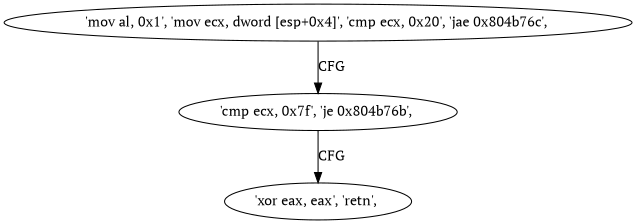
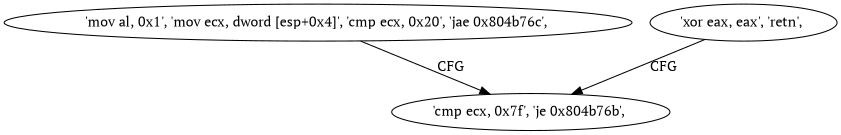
  digraph {
    fontname="PT Serif"
    node [fontname="PT Serif"]
    edge [fontname="PT Serif"]
    n1 [label="'mov al, 0x1', 'mov ecx, dword [esp+0x4]', 'cmp ecx, 0x20', 'jae 0x804b76c', "]
    n2 [label="'cmp ecx, 0x7f', 'je 0x804b76b', "]
    n3 [label="'xor eax, eax', 'retn', "]
    n1 -> n2 [label=CFG]
-   n2 -> n3 [label=CFG]
+   n3 -> n2 [label=CFG]
  }
